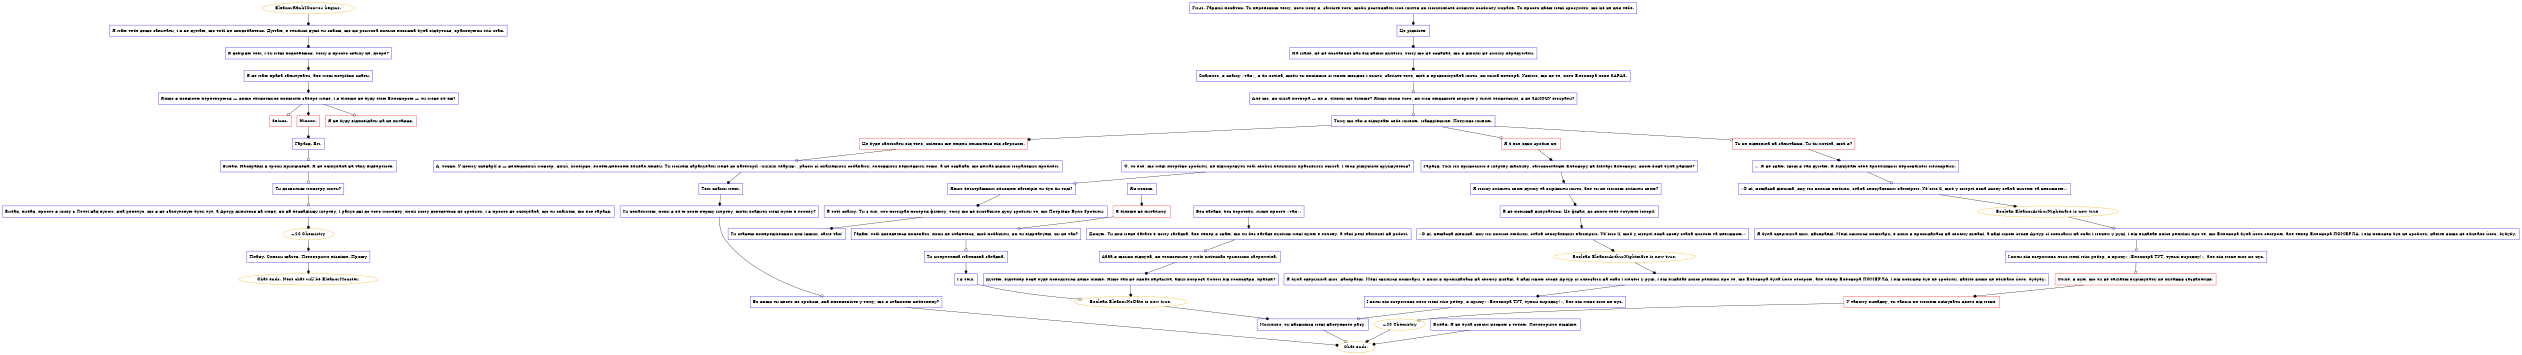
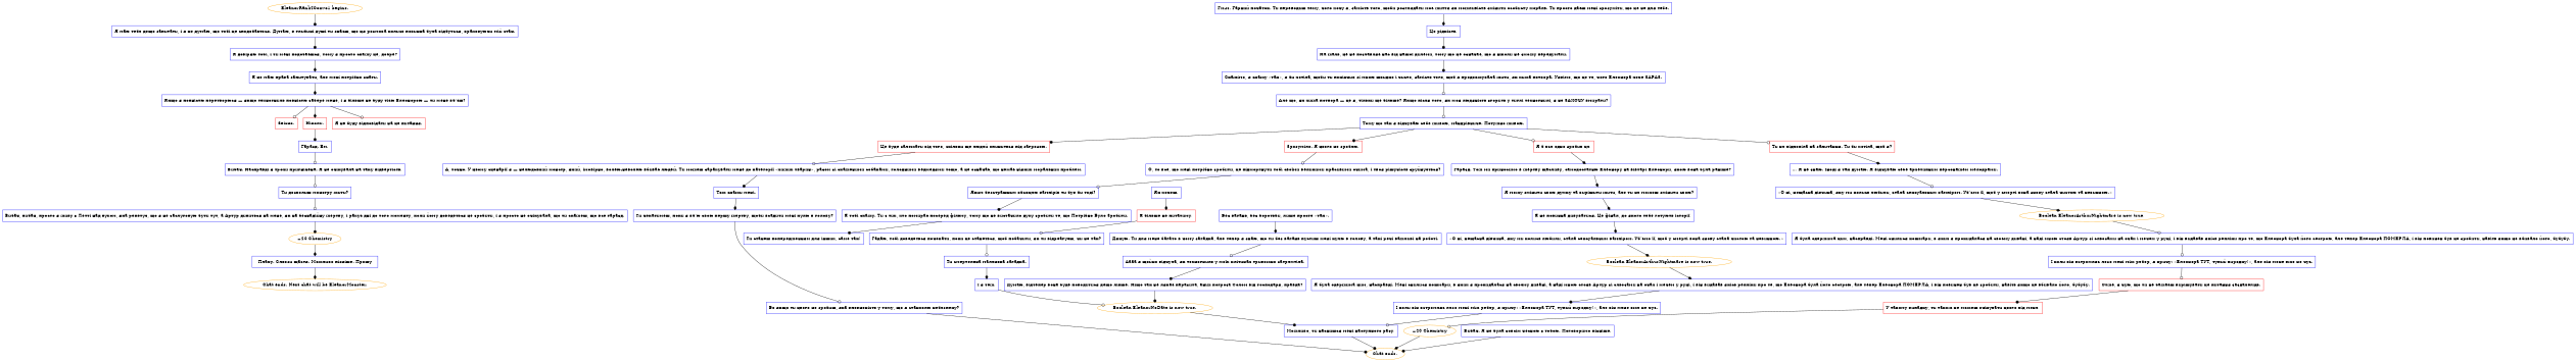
  digraph {
    node [color=blue shape=box]
    edge [arrowhead=odot]
    "EleanorRank4Convo1 begins." [color=orange shape=""]
    n2 [label="Я маю тебе дещо запитати, і я не думаю, що тобі це сподобається. Думаю, в глибині душі ти знаєш, що ця розмова колись повинна була відбутися, враховуючи мій стан."]
    n3 [label="Я довіряю тобі, і ти мені подобаєшся, тому я просто скажу це, добре?"]
    n4 [label="Я не маю права запитувати, але мені потрібно знати."]
    n5 [label="Якщо я повністю перетворюся — якщо техногниль повністю забере мене, і я більше не буду тією Елеонорою — ти мене вб’єш?"]
    n6 [color=red label="Звісно."]
    n7 [color=red label="Ніколи."]
    n8 [color=red label="Я не буду відповідати на це питання."]
    n9 [label="Гаразд. Ем."]
    n10 [label="Гм-м. Гарний початок. Ти переводиш тему, чого хочу я, замість того, щоби розглядати моє життя як можливість змінити особисту мораль. Ти просто даєш мені зрозуміти, що це не для тебе."]
    n11 [label="Це рідкість."]
    n12 [label="Вибач. Насправді я трохи пригнічена. Я не очікувала на таку відвертість."]
    n13 [label="Як хочеш."]
    n14 [color=red label="Я більше не питатиму."]
    n15 [label="На жаль, це не позбавляє нас від нашої дилеми, тому що це означає, що я ніколи не зможу передумати."]
    n16 [label="Без вагань, без боротьби, лише просте «так»."]
    n17 [label="Дякую. Ти для мене багато в чому загадка, але тепер я знаю, що ти без вагань пустиш мені кулю в голову, а такі речі важливі на роботі."]
    n18 [label="Ти дозволиш монстру жити?"]
    n19 [label="Гадаю, тобі доведеться почекати, поки це станеться, щоб побачити, як ти відреагуєш, чи не так?"]
    n20 [label="Скажімо, я скажу «так», я би хотіла, щоби ти покінчив зі мною швидко і чисто, замість того, щоб я продовжувала жити, як хижа потвора. Уявімо, що це те, чого Елеонора хоче ЗАРАЗ."]
    n21 [label="Аааа я щойно відчула, як техногниль у моїх клітинах тривожно затремтіла."]
    n22 [label="Вибач, вибач, просто я живу з Летті над вухом, яка репетує, що я не заслуговую бути тут, а Артур дивиться на мене, як на безнадійну жертву, і рахує дні до того моменту, коли йому доведеться це зробити, і я просто не очікувала, що ти скажеш, що все гаразд."]
    n23 [label="Ти смертельна маленька загадка."]
    n24 [label="Але що, як хижа потвора — це я, тільки ще більше? Якщо після того, як моя людяність згорить у тиглі техногнилі, я не ЗАХОЧУ вмирати?"]
    n25 [label="Думаю, відтепер вона буде поводитися дещо ліпше. Ніщо так не лякає паразита, аніж погроза Солом від господаря, правда?"]
    n26 [color=orange label="+20 Chemistry" shape=""]
    n27 [label="І я теж."]
    n28 [label="Тому що так я відчуваю себе живою, мандрівниче. Потужно живою."]
    n29 [color=orange label="Boolean EleanorNoDate is now true." shape=""]
-   n30 [label="Плачу. Сльози щастя. Поговоримо пізніше. Прошу"]
+   n30 [label="Плачу. Сльози щастя. Можливо пізніше. Прошу"]
    n31 [color=red label="Я б все одно зробив це."]
+   n32 [color=red label="Зрозуміло. Я цього не зроблю."]
    n33 [color=red label="Це буде залежати від того, скільки ще людей опиниться під загрозою."]
    n34 [color=red label="Ти не відповіла на запитання. Ти би хотіла, щоб я?"]
    n35 [label="Можливо, ти наснишся мені наступного разу."]
    "Chat ends. Next chat will be EleanorMonster." [color=orange shape=""]
    n37 [label="Гаразд. Тож ми приносимо в жертву щасливу, самодостатню Елеонору на вівтарі Елеонори, якою вона була раніше?"]
    n38 [label="О, то все, що мені потрібно зробити, це підморгнути тобі своїми великими красивими очима, і твоя рішучість зруйнується?"]
    n39 [label="А, точно. У цьому сценарії я — нелюдський монстр, який, імовірно, волею-неволею вбиває людей. Ти можеш зарахувати мене до категорії «хижих тварин», разом зі скаженими собаками, голодними ведмедями тощо, а це означає, що немає ніяких моральних проблем."]
    n40 [label="… Я не знаю. Іноді я так думаю. Я відчуваю себе архетипним персонажем мелодрами."]
    "Chat ends." [color=orange shape=""]
    n42 [label="Я можу змінити свою думку та вирішити жити, але ти не можеш змінити свою?"]
    n43 [label="Яким безстрашним вбивцею вампірів ти був би тоді?"]
    n44 [label="Тож скажи мені."]
    n45 [label="«О ні, нещасна дівчина, яку ми колись любили, стала сексуальним вампіром. Уб’ємо її, щоб у смерті вона знову стала чистою та невинною.»"]
    n46 [label="Я не повинна дивуватися. Це фінал, до якого тебе готують історії."]
    n47 [label="Я тобі скажу. Ти з тих, хто помирає посеред фільму, тому що не вистачило духу зробити те, що Потрібно Було Зробити."]
    n48 [label="Ти чекатимеш, поки я вб’ю свою першу жертву, щоби всадити мені кулю в голову?"]
    n49 [color=orange label="Boolean EleanorArthurNightmare is now true." shape=""]
    n50 [label="«О ні, нещасна дівчина, яку ми колись любили, стала сексуальним вампіром. Уб’ємо її, щоб у смерті вона знову стала чистою та невинною.»"]
    n51 [label="Ти станеш попередженням для інших, саме так!"]
    n52 [label="Бо якщо ти цього не зробиш, яка впевненість у тому, що я становлю небезпеку?"]
    n53 [label="Я була одержима цим, насправді. Мені снилися кошмари, в яких я прокидалася на своєму дивані, а наді мною стояв Артур зі сльозами на очах і мечем у руці, і він видавав якісь репліки про те, що Елеонора була його сестрою, але тепер Елеонора ПОМЕРЛА, і він повинен був це зробити, навіть якщо це вбивало його, бубубу."]
    n54 [color=orange label="Boolean EleanorArthurNightmare is now true." shape=""]
    n55 [label="І коли він встромляє лезо мені між ребер, я кричу: «Елеонора ТУТ, тупий виродку!», але він мене вже не чує."]
    n56 [label="Я була одержима цим, насправді. Мені снилися кошмари, в яких я прокидалася на своєму дивані, а наді мною стояв Артур зі сльозами на очах і мечем у руці, і він видавав якісь репліки про те, що Елеонора була його сестрою, але тепер Елеонора ПОМЕРЛА, і він повинен був це зробити, навіть якщо це вбивало його, бубубу."]
    n57 [label="Вибач. Я не була зовсім чесною з тобою. Поговоримо пізніше."]
    n58 [color=red label="Отже, я чую, що ти не бажаєш вирішувати це питання заздалегідь."]
    n59 [label="І коли він встромляє лезо мені між ребер, я кричу: «Елеонора ТУТ, тупий виродку!», але він мене вже не чує."]
    n60 [color=red label="У такому випадку, ти також не можеш очікувати цього від мене."]
    n61 [color=orange label="+20 Chemistry" shape=""]
    "EleanorRank4Convo1 begins." -> n2 [arrowhead=dot]
    n2 -> n3 [arrowhead=dot]
    n3 -> n4 [arrowhead=diamond]
    n4 -> n5 [arrowhead=diamond]
    n5 -> n6
    n5 -> n7 [arrowhead=diamond]
    n5 -> n8
    n7 -> n9 [arrowhead=dot]
    n9 -> n12
    n10 -> n11 [arrowhead=diamond]
    n11 -> n15 [arrowhead=dot]
    n12 -> n18
    n13 -> n14 [arrowhead=diamond]
    n14 -> n19
    n15 -> n20 [arrowhead=dot]
    n16 -> n17 [arrowhead=diamond]
    n17 -> n21
    n18 -> n22
    n19 -> n23
    n20 -> n24
    n21 -> n25 [arrowhead=dot]
    n22 -> n26 [arrowhead=dot]
    n23 -> n27 [arrowhead=diamond]
    n24 -> n28
    n25 -> n29 [arrowhead=dot]
    n26 -> n30 [arrowhead=diamond]
    n27 -> n29
    n28 -> n31
+   n28 -> n32 [arrowhead=dot]
    n28 -> n33 [arrowhead=dot]
    n28 -> n34
    n29 -> n35 [arrowhead=dot]
    n30 -> "Chat ends. Next chat will be EleanorMonster." [arrowhead=diamond]
    n31 -> n37 [arrowhead=diamond]
+   n32 -> n38
    n33 -> n39
    n34 -> n40 [arrowhead=diamond]
-   n35 -> "Chat ends."
+   n35 -> "Chat ends." [arrowhead=dot]
    n37 -> n42 [arrowhead=diamond]
    n38 -> n43
    n39 -> n44 [arrowhead=dot]
    n40 -> n45
    n42 -> n46 [arrowhead=diamond]
    n43 -> n47 [arrowhead=dot]
    n44 -> n48 [arrowhead=diamond]
    n45 -> n49 [arrowhead=diamond]
    n46 -> n50 [arrowhead=diamond]
    n47 -> n51 [arrowhead=dot]
    n48 -> n52
    n49 -> n53
    n50 -> n54 [arrowhead=diamond]
    n52 -> "Chat ends." [arrowhead=dot]
    n53 -> n55
    n54 -> n56 [arrowhead=diamond]
    n55 -> n58
    n56 -> n59 [arrowhead=dot]
    n57 -> "Chat ends." [arrowhead=dot]
    n58 -> n60 [arrowhead=dot]
    n59 -> n35
    n60 -> n61
    n61 -> "Chat ends." [arrowhead=diamond]
  }
